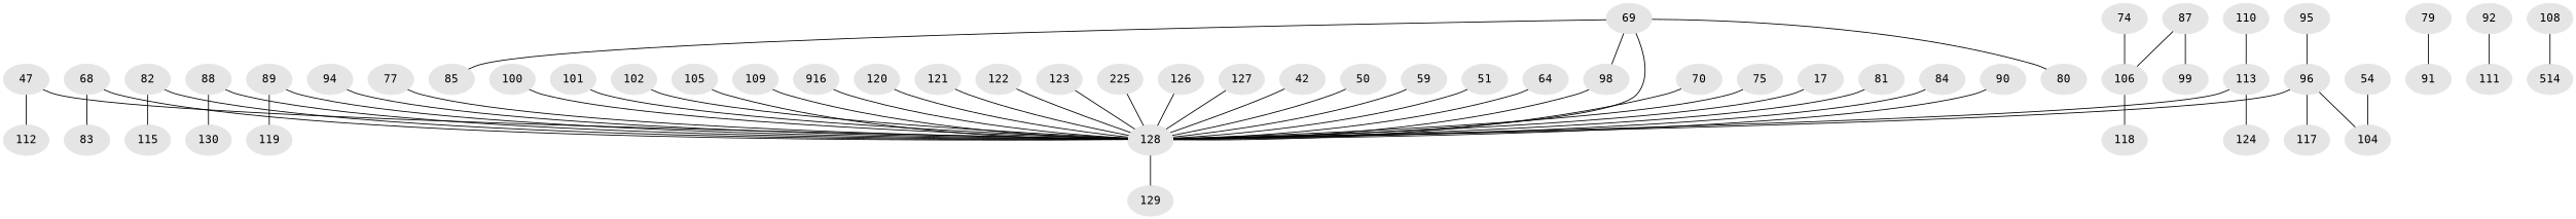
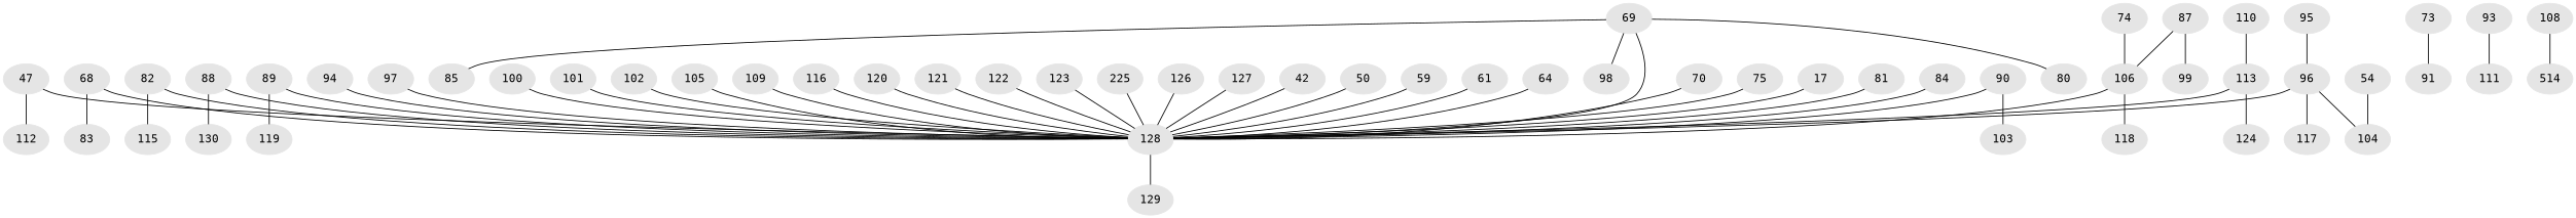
  graph {
    fontname="DejaVu Sans Mono"
    node [color=gray90 fontname="DejaVu Sans Mono" style=filled]
    edge [fontname="DejaVu Sans Mono"]
    128 [super="+35+72+58+73+107+51+76+78"]
    129
    42
    47
    112
    n6 [label=50]
    104 [super="+41"]
    54
-   79
+   79 [label=73]
    91
    59
-   61 [label=51]
+   61
    64
    68
    83
    69
    80
    85
    98
    70
    106 [super="+62"]
    118
    74
    75
    n25 [label=17]
    81
    82 [super="+67"]
    115
    84
    87
    99
    88 [super="+23"]
    130
    89
    119
    90
-   92
+   103
+   92 [label=93]
    111
    94
    96 [super="+60+93"]
    117
    95
-   97 [label=77]
+   97
    100
    101
    102
    105
    n49 [label=514]
    108
    109
    113 [super="+38+63"]
    124
    110
-   116 [label=916]
+   116
    120
    121
    122
    123
    n60 [label=225]
    126
    127
    128 -- 129
    42 -- 128
    47 -- 128
    47 -- 112
    n6 -- 128
    54 -- 104
    79 -- 91
    59 -- 128
    61 -- 128
    64 -- 128
    68 -- 128
    68 -- 83
    69 -- 128
    69 -- 80
    69 -- 85
    69 -- 98
    70 -- 128
-   98 -- 128
+   106 -- 128
    106 -- 118
    74 -- 106
    75 -- 128
    n25 -- 128
    81 -- 128
    82 -- 128
    82 -- 115
    84 -- 128
    87 -- 106
    87 -- 99
    88 -- 128
    88 -- 130
    89 -- 128
    89 -- 119
    90 -- 128
+   90 -- 103
    92 -- 111
    94 -- 128
    96 -- 128
    96 -- 104
    96 -- 117
    95 -- 96
    97 -- 128
    100 -- 128
    101 -- 128
    102 -- 128
    105 -- 128
    108 -- n49
    109 -- 128
    113 -- 128
    113 -- 124
    110 -- 113
    116 -- 128
    120 -- 128
    121 -- 128
    122 -- 128
    123 -- 128
    n60 -- 128
    126 -- 128
    127 -- 128
  }
